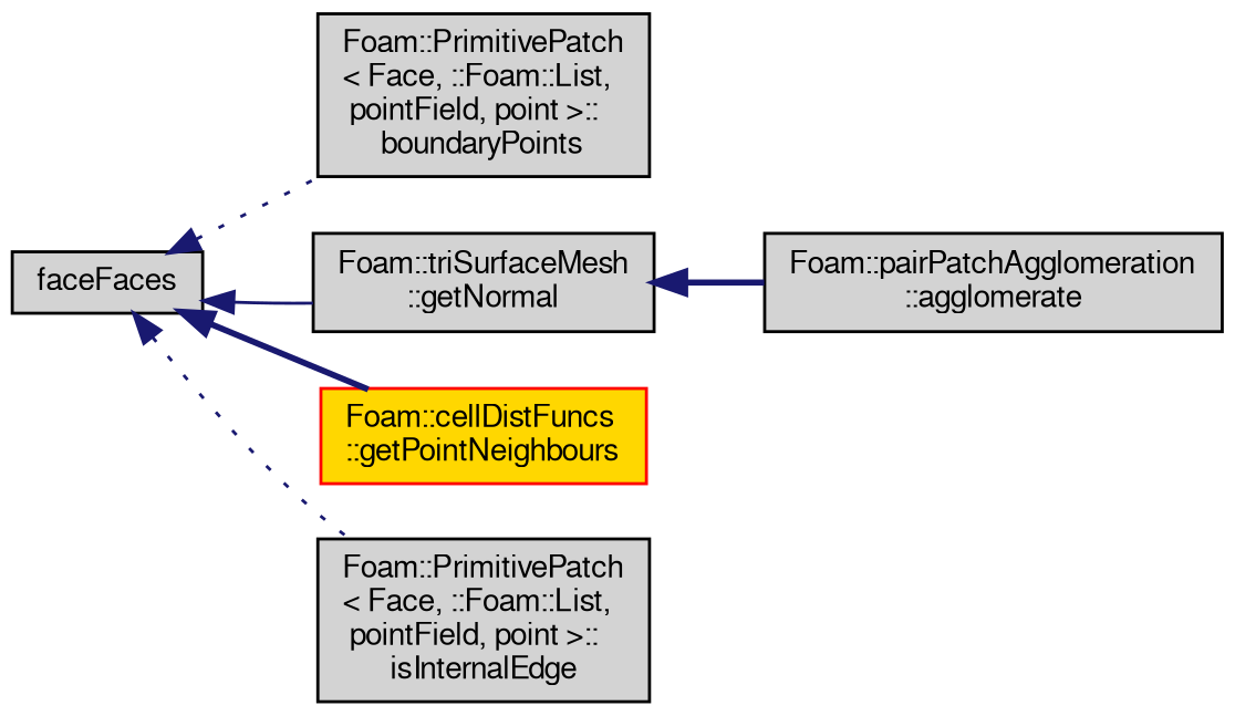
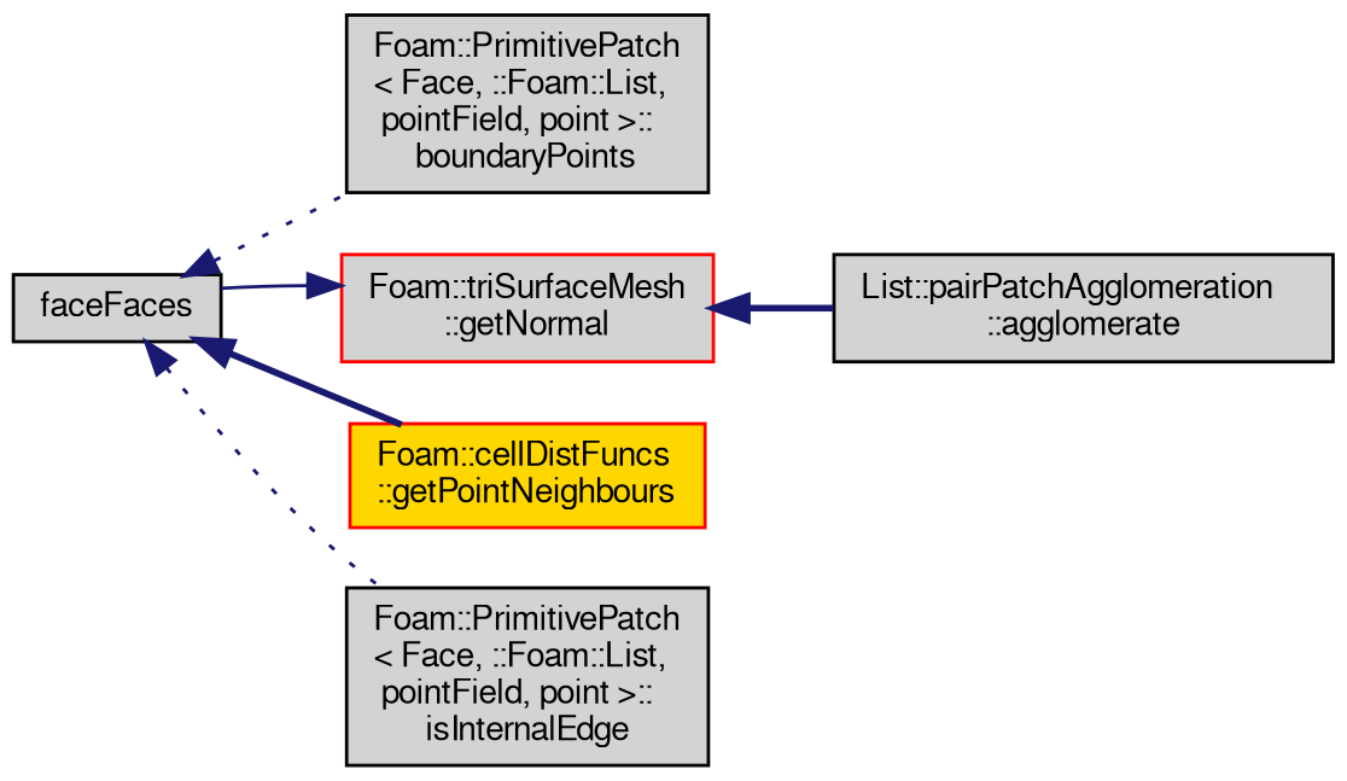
  digraph {
    rankdir=LR
    node [color=black fillcolor=lightgrey fontname=FreeSans fontsize=10 shape=record style=filled]
    edge [color=midnightblue dir=back fontname=FreeSans fontsize=10 labelfontname=FreeSans labelfontsize=10 style=dotted]
    n1 [fontcolor=black height=0.2 label=faceFaces width=0.4]
    n2 [height=0.2 label="Foam::PrimitivePatch\l\< Face, ::Foam::List,\l pointField, point \>::\lboundaryPoints" width=0.4]
-   n3 [height=0.2 label="Foam::triSurfaceMesh\l::getNormal" width=0.4]
+   n3 [color=red height=0.2 label="Foam::triSurfaceMesh\l::getNormal" width=0.4]
    n4 [color=red fillcolor=gold height=0.2 label="Foam::cellDistFuncs\l::getPointNeighbours" width=0.4]
    n5 [height=0.2 label="Foam::PrimitivePatch\l\< Face, ::Foam::List,\l pointField, point \>::\lisInternalEdge" width=0.4]
-   n6 [height=0.2 label="Foam::pairPatchAgglomeration\l::agglomerate" width=0.4]
+   n6 [height=0.2 label="List::pairPatchAgglomeration\l::agglomerate" width=0.4]
    n1 -> n2
-   n1 -> n3 [style=solid]
+   n3 -> n1 [style=solid]
    n1 -> n4 [style=bold]
    n1 -> n5
    n3 -> n6 [style=bold]
  }
